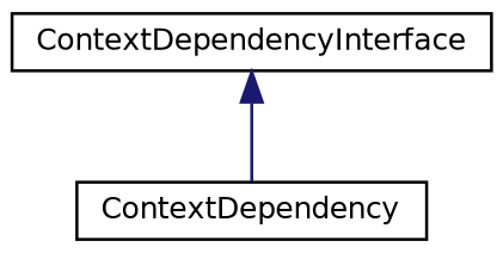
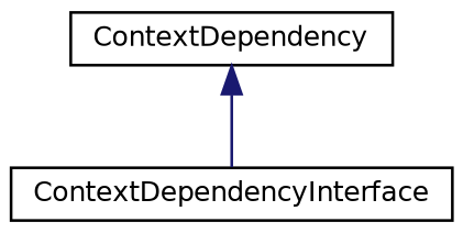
  digraph {
    rankdir=TB
    node [color=black fillcolor=white fontname=Helvetica fontsize=10 shape=record style=filled]
    n1 [height=0.2 label=ContextDependencyInterface width=0.4]
    n2 [height=0.2 label=ContextDependency width=0.4]
-   n1 -> n2 [color=midnightblue dir=back fontname=Helvetica fontsize=10 labelfontname=Helvetica labelfontsize=10 style=solid]
+   n2 -> n1 [color=midnightblue dir=back fontname=Helvetica fontsize=10 labelfontname=Helvetica labelfontsize=10 style=solid]
  }
